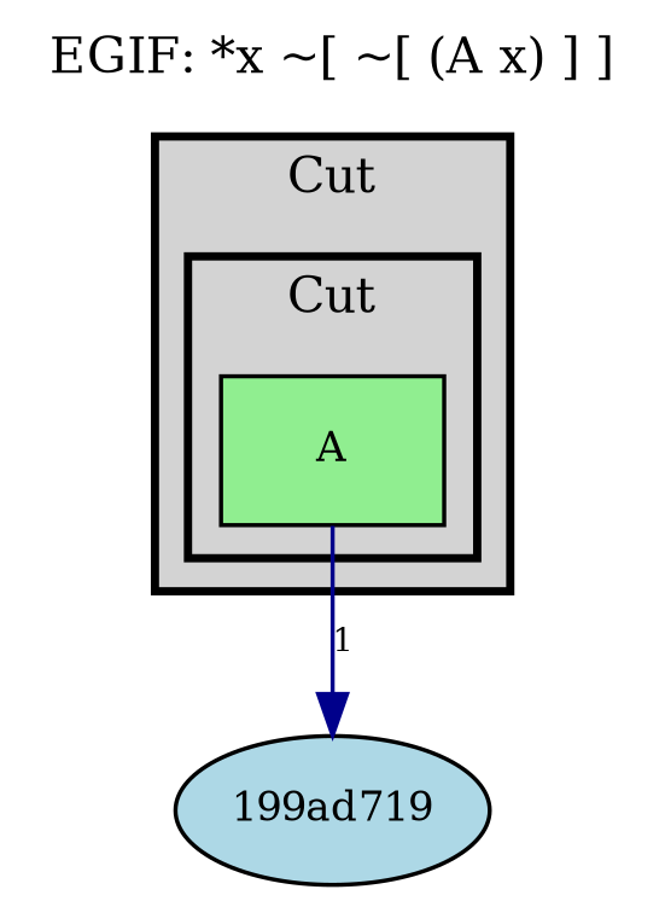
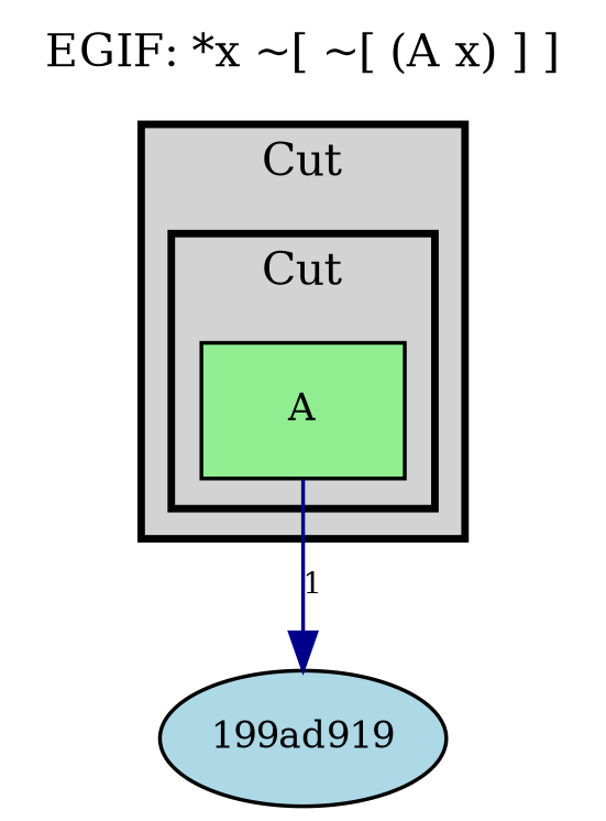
  digraph {
    compound=true
    fontsize=12
    label="EGIF: *x ~[ ~[ (A x) ] ]"
    labelloc=t
    rankdir=TB
    node [fontsize=10 style=filled]
    n1 [fillcolor=lightgreen label=A shape=box]
-   n2 [fillcolor=lightblue label="199ad719" shape=ellipse]
+   n2 [fillcolor=lightblue label="199ad919" shape=ellipse]
    subgraph cluster_1 {
      color=black
      fillcolor=lightgray
      label=Cut
      penwidth=2
      style=filled
      subgraph cluster_2 {
        color=black
        fillcolor=lightgray
        label=Cut
        penwidth=2
        style=filled
        n1
      }
    }
    n1 -> n2 [color=darkblue fontsize=8 label=1]
  }
